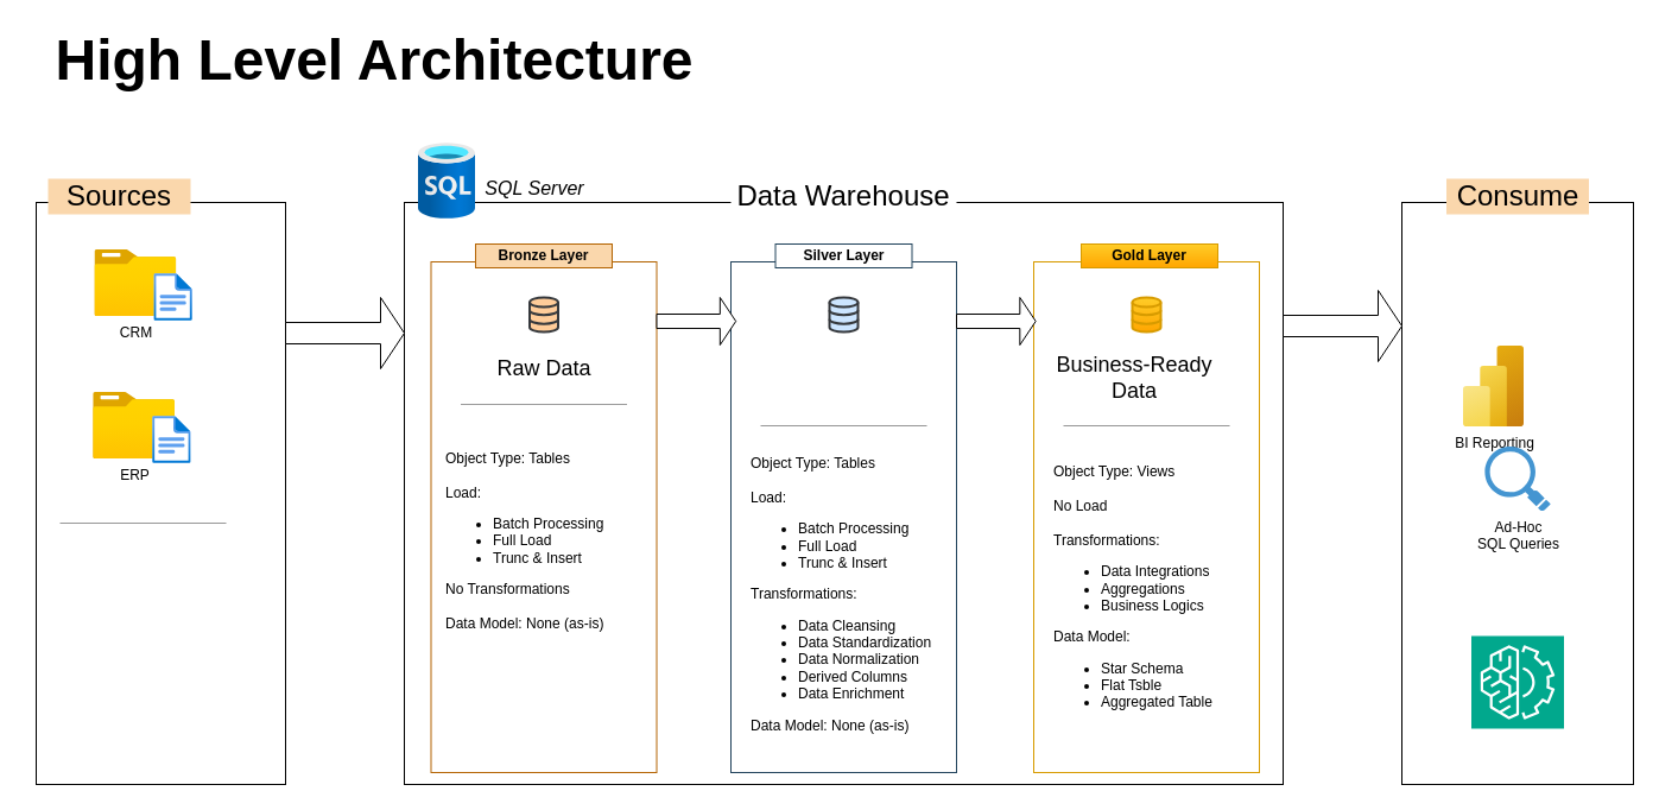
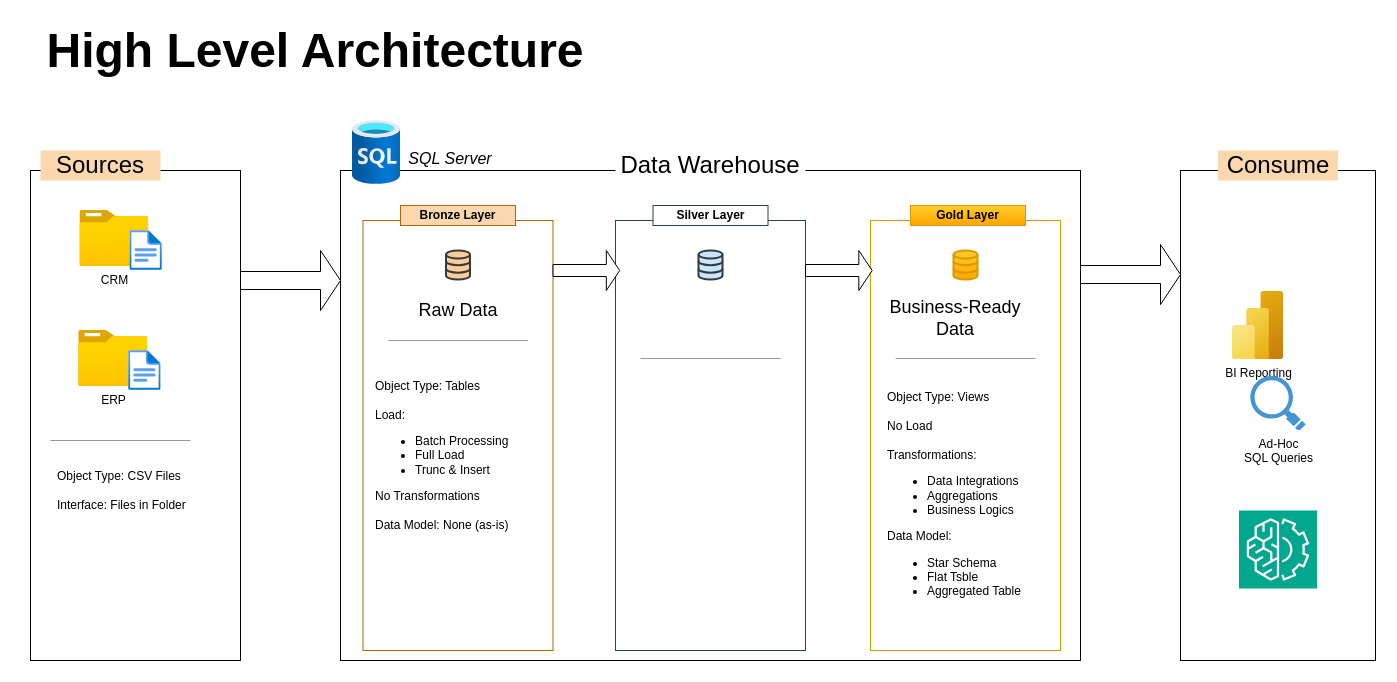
  <mxCell id="0" />
  <mxCell id="1" parent="0" />
  <mxCell id="2" value="&lt;font style=&quot;font-size: 48px;&quot;&gt;&lt;b style=&quot;&quot;&gt;High Level Architecture&lt;/b&gt;&lt;/font&gt;" style="text;strokeColor=none;align=center;fillColor=none;html=1;verticalAlign=middle;whiteSpace=wrap;rounded=0;" parent="1" vertex="1"><mxGeometry x="20" y="20" width="590" height="60" as="geometry" /></mxCell>
  <mxCell id="3" value="" style="rounded=0;whiteSpace=wrap;html=1;" parent="1" vertex="1"><mxGeometry x="30" y="170" width="210" height="490" as="geometry" /></mxCell>
  <mxCell id="4" value="&lt;font style=&quot;font-size: 24px;&quot;&gt;Sources&lt;/font&gt;" style="rounded=0;whiteSpace=wrap;html=1;strokeColor=none;fillColor=#fad7ac;" parent="1" vertex="1"><mxGeometry x="40" y="150" width="120" height="30" as="geometry" /></mxCell>
  <mxCell id="5" value="" style="rounded=0;whiteSpace=wrap;html=1;" parent="1" vertex="1"><mxGeometry x="340" y="170" width="740" height="490" as="geometry" /></mxCell>
  <mxCell id="6" value="&lt;font style=&quot;font-size: 24px;&quot;&gt;Data Warehouse&lt;/font&gt;" style="rounded=0;whiteSpace=wrap;html=1;strokeColor=none;" parent="1" vertex="1"><mxGeometry x="615" y="150" width="190" height="30" as="geometry" /></mxCell>
  <mxCell id="7" value="" style="rounded=0;whiteSpace=wrap;html=1;" parent="1" vertex="1"><mxGeometry x="1180" y="170" width="195" height="490" as="geometry" /></mxCell>
  <mxCell id="8" value="&lt;font style=&quot;font-size: 24px;&quot;&gt;Consume&lt;/font&gt;" style="rounded=0;whiteSpace=wrap;html=1;strokeColor=none;fillColor=#fad7ac;" parent="1" vertex="1"><mxGeometry x="1217.5" y="150" width="120" height="30" as="geometry" /></mxCell>
  <mxCell id="9" value="" style="rounded=0;whiteSpace=wrap;html=1;fillColor=none;strokeColor=#b46504;" parent="1" vertex="1"><mxGeometry x="362.5" y="220" width="190" height="430" as="geometry" /></mxCell>
  <mxCell id="10" value="" style="rounded=0;whiteSpace=wrap;html=1;fillColor=none;strokeColor=#23445d;" parent="1" vertex="1"><mxGeometry x="615" y="220" width="190" height="430" as="geometry" /></mxCell>
  <mxCell id="11" value="" style="rounded=0;whiteSpace=wrap;html=1;fillColor=none;strokeColor=#d79b00;gradientColor=#ffa500;" parent="1" vertex="1"><mxGeometry x="870" y="220" width="190" height="430" as="geometry" /></mxCell>
  <mxCell id="12" value="CRM" style="image;aspect=fixed;html=1;points=[];align=center;fontSize=12;image=img/lib/azure2/general/Folder_Blank.svg;" parent="1" vertex="1"><mxGeometry x="79.39" y="210" width="69" height="56.0" as="geometry" /></mxCell>
  <mxCell id="13" value="" style="image;aspect=fixed;html=1;points=[];align=center;fontSize=12;image=img/lib/azure2/general/File.svg;" parent="1" vertex="1"><mxGeometry x="129.39" y="230" width="32.46" height="40" as="geometry" /></mxCell>
  <mxCell id="14" value="ERP" style="image;aspect=fixed;html=1;points=[];align=center;fontSize=12;image=img/lib/azure2/general/Folder_Blank.svg;" parent="1" vertex="1"><mxGeometry x="78.16" y="330" width="69" height="56.0" as="geometry" /></mxCell>
  <mxCell id="15" value="" style="image;aspect=fixed;html=1;points=[];align=center;fontSize=12;image=img/lib/azure2/general/File.svg;" parent="1" vertex="1"><mxGeometry x="128.16" y="350" width="32.46" height="40" as="geometry" /></mxCell>
  <mxCell id="16" value="" style="verticalLabelPosition=bottom;shadow=0;dashed=0;align=center;html=1;verticalAlign=top;strokeWidth=1;shape=mxgraph.mockup.markup.line;strokeColor=#999999;" parent="1" vertex="1"><mxGeometry x="50" y="430" width="140" height="20" as="geometry" /></mxCell>
+ <mxCell id="17" value="Object Type: CSV Files&lt;br&gt;&lt;br&gt;&lt;div&gt;Interface: Files in Folder&lt;/div&gt;" style="text;strokeColor=none;align=left;fillColor=none;html=1;verticalAlign=middle;whiteSpace=wrap;rounded=0;" parent="1" vertex="1"><mxGeometry x="55" y="455" width="185" height="70" as="geometry" /></mxCell>
  <mxCell id="18" value="" style="html=1;verticalLabelPosition=bottom;align=center;labelBackgroundColor=#ffffff;verticalAlign=top;strokeWidth=2;strokeColor=#36393d;shadow=0;dashed=0;shape=mxgraph.ios7.icons.data;fillColor=#ffcc99;" parent="1" vertex="1"><mxGeometry x="445.5" y="250" width="24" height="29.1" as="geometry" /></mxCell>
  <mxCell id="19" value="" style="html=1;verticalLabelPosition=bottom;align=center;labelBackgroundColor=#ffffff;verticalAlign=top;strokeWidth=2;strokeColor=#36393d;shadow=0;dashed=0;shape=mxgraph.ios7.icons.data;fillColor=#cce5ff;" parent="1" vertex="1"><mxGeometry x="698" y="250" width="24" height="29.1" as="geometry" /></mxCell>
  <mxCell id="20" value="" style="html=1;verticalLabelPosition=bottom;align=center;labelBackgroundColor=#ffffff;verticalAlign=top;strokeWidth=2;strokeColor=#d79b00;shadow=0;dashed=0;shape=mxgraph.ios7.icons.data;fillColor=#ffcd28;gradientColor=#ffa500;" parent="1" vertex="1"><mxGeometry x="953" y="250" width="24" height="29.1" as="geometry" /></mxCell>
  <mxCell id="21" value="" style="shape=singleArrow;whiteSpace=wrap;html=1;" parent="1" vertex="1"><mxGeometry x="1080" y="244" width="100" height="60" as="geometry" /></mxCell>
  <mxCell id="22" value="" style="shape=singleArrow;whiteSpace=wrap;html=1;" parent="1" vertex="1"><mxGeometry x="240" y="250" width="100" height="60" as="geometry" /></mxCell>
  <mxCell id="23" value="&lt;font style=&quot;font-size: 18px;&quot;&gt;Raw Data&lt;/font&gt;" style="text;html=1;align=center;verticalAlign=middle;whiteSpace=wrap;rounded=0;" parent="1" vertex="1"><mxGeometry x="407.5" y="295" width="100" height="30" as="geometry" /></mxCell>
  <mxCell id="24" value="&lt;font style=&quot;font-size: 18px;&quot;&gt;Business-Ready Data&lt;/font&gt;" style="text;html=1;align=center;verticalAlign=middle;whiteSpace=wrap;rounded=0;" parent="1" vertex="1"><mxGeometry x="875" y="300" width="160" height="35" as="geometry" /></mxCell>
  <mxCell id="25" value="&lt;div&gt;Object Type: Tables&lt;/div&gt;&lt;div&gt;&lt;br&gt;&lt;/div&gt;Load:&lt;div&gt;&lt;ul&gt;&lt;li&gt;Batch Processing&lt;/li&gt;&lt;li&gt;Full Load&lt;/li&gt;&lt;li&gt;Trunc &amp;amp; Insert&lt;br&gt;&lt;/li&gt;&lt;/ul&gt;&lt;div&gt;No Transformations&lt;div&gt;&lt;br&gt;&lt;/div&gt;&lt;div&gt;Data Model: None (as-is)&lt;/div&gt;&lt;/div&gt;&lt;/div&gt;" style="text;html=1;align=left;verticalAlign=middle;whiteSpace=wrap;rounded=0;" parent="1" vertex="1"><mxGeometry x="372.5" y="370" width="160.5" height="170" as="geometry" /></mxCell>
- <mxCell id="26" value="&lt;div&gt;Object Type: Tables&lt;/div&gt;&lt;div&gt;&lt;br&gt;&lt;/div&gt;Load:&lt;div&gt;&lt;ul&gt;&lt;li&gt;Batch Processing&lt;/li&gt;&lt;li&gt;Full Load&lt;/li&gt;&lt;li&gt;Trunc &amp;amp; Insert&lt;br&gt;&lt;/li&gt;&lt;/ul&gt;&lt;div&gt;Transformations:&lt;/div&gt;&lt;/div&gt;&lt;div&gt;&lt;ul&gt;&lt;li&gt;Data Cleansing&lt;/li&gt;&lt;li&gt;Data Standardization&lt;/li&gt;&lt;li&gt;Data Normalization&lt;/li&gt;&lt;li&gt;Derived Columns&lt;/li&gt;&lt;li&gt;Data Enrichment&lt;/li&gt;&lt;/ul&gt;&lt;div&gt;Data Model: None (as-is)&lt;/div&gt;&lt;/div&gt;" style="text;html=1;align=left;verticalAlign=middle;whiteSpace=wrap;rounded=0;" parent="1" vertex="1"><mxGeometry x="629.5" y="380" width="160.5" height="240" as="geometry" /></mxCell>
  <mxCell id="27" value="" style="verticalLabelPosition=bottom;shadow=0;dashed=0;align=center;html=1;verticalAlign=top;strokeWidth=1;shape=mxgraph.mockup.markup.line;strokeColor=#999999;" parent="1" vertex="1"><mxGeometry x="387.5" y="330" width="140" height="20" as="geometry" /></mxCell>
  <mxCell id="28" value="" style="verticalLabelPosition=bottom;shadow=0;dashed=0;align=center;html=1;verticalAlign=top;strokeWidth=1;shape=mxgraph.mockup.markup.line;strokeColor=#999999;" parent="1" vertex="1"><mxGeometry x="640" y="348" width="140" height="20" as="geometry" /></mxCell>
  <mxCell id="29" value="" style="verticalLabelPosition=bottom;shadow=0;dashed=0;align=center;html=1;verticalAlign=top;strokeWidth=1;shape=mxgraph.mockup.markup.line;strokeColor=#999999;" parent="1" vertex="1"><mxGeometry x="895" y="348" width="140" height="20" as="geometry" /></mxCell>
  <mxCell id="30" value="Silver Layer" style="rounded=0;whiteSpace=wrap;html=1;fillColor=#ffffff;strokeColor=#23445d;fontStyle=1;" parent="1" vertex="1"><mxGeometry x="652.5" y="205" width="115" height="20" as="geometry" /></mxCell>
  <mxCell id="31" value="Bronze Layer" style="rounded=0;whiteSpace=wrap;html=1;fillColor=#fad7ac;strokeColor=#b46504;fontStyle=1" parent="1" vertex="1"><mxGeometry x="400" y="205" width="115" height="20" as="geometry" /></mxCell>
  <mxCell id="32" value="Gold Layer" style="rounded=0;whiteSpace=wrap;html=1;fillColor=#ffcd28;strokeColor=#d79b00;fontStyle=1;gradientColor=#ffa500;" parent="1" vertex="1"><mxGeometry x="910" y="205" width="115" height="20" as="geometry" /></mxCell>
  <mxCell id="33" value="&lt;div&gt;Object Type: Views&lt;/div&gt;&lt;div&gt;&lt;br&gt;&lt;/div&gt;No Load&lt;div&gt;&lt;br&gt;&lt;/div&gt;&lt;div&gt;&lt;div&gt;&lt;div&gt;Transformations:&lt;/div&gt;&lt;/div&gt;&lt;div&gt;&lt;ul&gt;&lt;li&gt;Data Integrations&lt;/li&gt;&lt;li&gt;Aggregations&lt;/li&gt;&lt;li&gt;Business Logics&lt;/li&gt;&lt;/ul&gt;&lt;div&gt;Data Model:&amp;nbsp;&lt;/div&gt;&lt;/div&gt;&lt;/div&gt;&lt;div&gt;&lt;ul&gt;&lt;li&gt;Star Schema&lt;/li&gt;&lt;li&gt;Flat Tsble&lt;/li&gt;&lt;li&gt;Aggregated Table&lt;/li&gt;&lt;/ul&gt;&lt;/div&gt;" style="text;html=1;align=left;verticalAlign=middle;whiteSpace=wrap;rounded=0;" parent="1" vertex="1"><mxGeometry x="884.5" y="380" width="160.5" height="240" as="geometry" /></mxCell>
  <mxCell id="34" value="" style="shape=singleArrow;whiteSpace=wrap;html=1;" parent="1" vertex="1"><mxGeometry x="552.5" y="250" width="66.67" height="40" as="geometry" /></mxCell>
  <mxCell id="35" value="" style="shape=singleArrow;whiteSpace=wrap;html=1;" parent="1" vertex="1"><mxGeometry x="805" y="250" width="66.67" height="40" as="geometry" /></mxCell>
  <mxCell id="36" value="BI Reporting" style="image;aspect=fixed;html=1;points=[];align=center;fontSize=12;image=img/lib/azure2/analytics/Power_BI_Embedded.svg;" parent="1" vertex="1"><mxGeometry x="1232" y="291" width="51" height="68" as="geometry" /></mxCell>
  <mxCell id="37" value="Ad-Hoc&lt;div&gt;SQL Queries&lt;/div&gt;" style="shadow=0;dashed=0;html=1;strokeColor=none;fillColor=#4495D1;labelPosition=center;verticalLabelPosition=bottom;verticalAlign=top;align=center;outlineConnect=0;shape=mxgraph.veeam.magnifying_glass;pointerEvents=1;" vertex="1" parent="1"><mxGeometry x="1249.9" y="375.6" width="55.2" height="54.4" as="geometry" /></mxCell>
- <mxCell id="38" value="&lt;font&gt;Machine Learning&lt;/font&gt;" style="sketch=0;points=[[0,0,0],[0.25,0,0],[0.5,0,0],[0.75,0,0],[1,0,0],[0,1,0],[0.25,1,0],[0.5,1,0],[0.75,1,0],[1,1,0],[0,0.25,0],[0,0.5,0],[0,0.75,0],[1,0.25,0],[1,0.5,0],[1,0.75,0]];outlineConnect=0;fontColor=#FFFFFF;fillColor=#01A88D;strokeColor=#ffffff;dashed=0;verticalLabelPosition=bottom;verticalAlign=top;align=center;html=1;fontSize=12;fontStyle=0;aspect=fixed;shape=mxgraph.aws4.resourceIcon;resIcon=mxgraph.aws4.machine_learning;" vertex="1" parent="1"><mxGeometry x="1238.5" y="535" width="78" height="78" as="geometry" /></mxCell>
+ <mxCell id="38" value="&lt;font&gt;Machine Learning&lt;/font&gt;" style="sketch=0;points=[[0,0,0],[0.25,0,0],[0.5,0,0],[0.75,0,0],[1,0,0],[0,1,0],[0.25,1,0],[0.5,1,0],[0.75,1,0],[1,1,0],[0,0.25,0],[0,0.5,0],[0,0.75,0],[1,0.25,0],[1,0.5,0],[1,0.75,0]];outlineConnect=0;fontColor=#FFFFFF;fillColor=#01A88D;strokeColor=#ffffff;dashed=0;verticalLabelPosition=bottom;verticalAlign=top;align=center;html=1;fontSize=12;fontStyle=0;aspect=fixed;shape=mxgraph.aws4.resourceIcon;resIcon=mxgraph.aws4.machine_learning;" vertex="1" parent="1"><mxGeometry x="1238.5" y="510" width="78" height="78" as="geometry" /></mxCell>
  <mxCell id="39" value="" style="image;aspect=fixed;html=1;points=[];align=center;fontSize=12;image=img/lib/azure2/databases/SQL_Database.svg;" vertex="1" parent="1"><mxGeometry x="352" y="120" width="48" height="64" as="geometry" /></mxCell>
  <mxCell id="40" value="&lt;font style=&quot;font-size: 16px;&quot;&gt;&lt;i&gt;SQL Server&lt;/i&gt;&lt;/font&gt;" style="text;html=1;align=center;verticalAlign=middle;whiteSpace=wrap;rounded=0;" vertex="1" parent="1"><mxGeometry x="400" y="143" width="100" height="30" as="geometry" /></mxCell>
